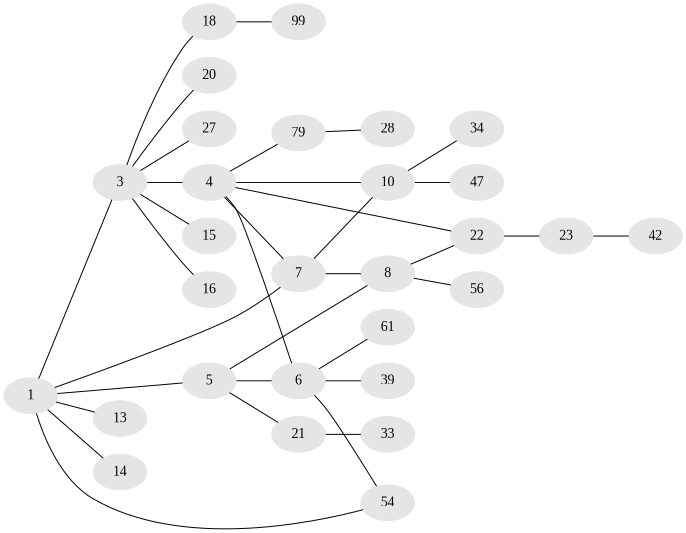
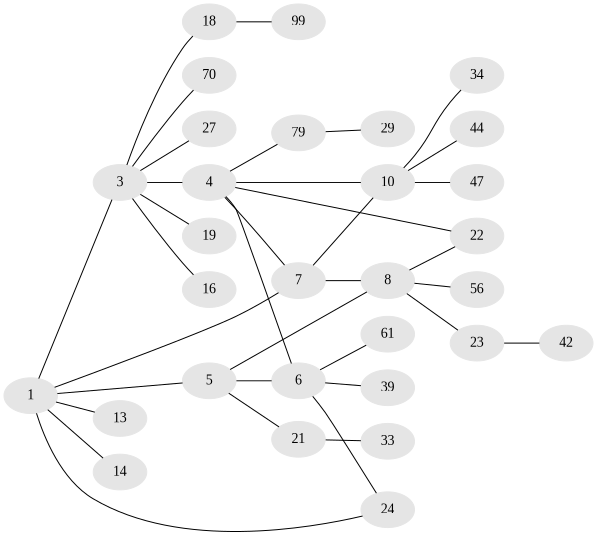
  graph {
    fontname="Liberation Serif"
    rankdir=LR
    node [color=gray90 fontname="Liberation Serif" style=filled]
    edge [fontname="Liberation Serif"]
    1 [super="+2"]
    3 [super="+12"]
    5
    7
    13 [super="+25"]
    14 [super="+38"]
-   24 [label=54]
+   24
    4 [super="+9"]
-   15
+   15 [label=19]
    16 [super="+40"]
    18 [super="+41"]
-   20 [super="+31"]
+   20 [super="+31" label=70]
    27
    6 [super="+33"]
    8 [super="+32"]
    21 [super="+35"]
    10 [super="+17"]
    34
+   44
    47
    n21 [label=79 super="+45"]
    22 [super="+43"]
    n23 [label=99]
    n24 [label=61]
    39
-   28 [super="+46"]
+   28 [super="+46" label=29]
    n27 [label=56]
    n28 [label=33]
    23 [super="+37"]
    42
    1 -- 3
    1 -- 5
    1 -- 7
    1 -- 13
    1 -- 14
    1 -- 24
    3 -- 4
    3 -- 15
    3 -- 16
    3 -- 18
    3 -- 20
    3 -- 27
    5 -- 6
    5 -- 8
    5 -- 21
    7 -- 8
    7 -- 10
    4 -- 7
    4 -- 6
    4 -- 10
    4 -- n21
    4 -- 22
    18 -- n23
    6 -- 24
    6 -- n24
    6 -- 39
    8 -- 22
    8 -- n27
    21 -- n28
    10 -- 34
+   10 -- 44
    10 -- 47
    n21 -- 28
-   22 -- 23
+   8 -- 23
    23 -- 42
  }
